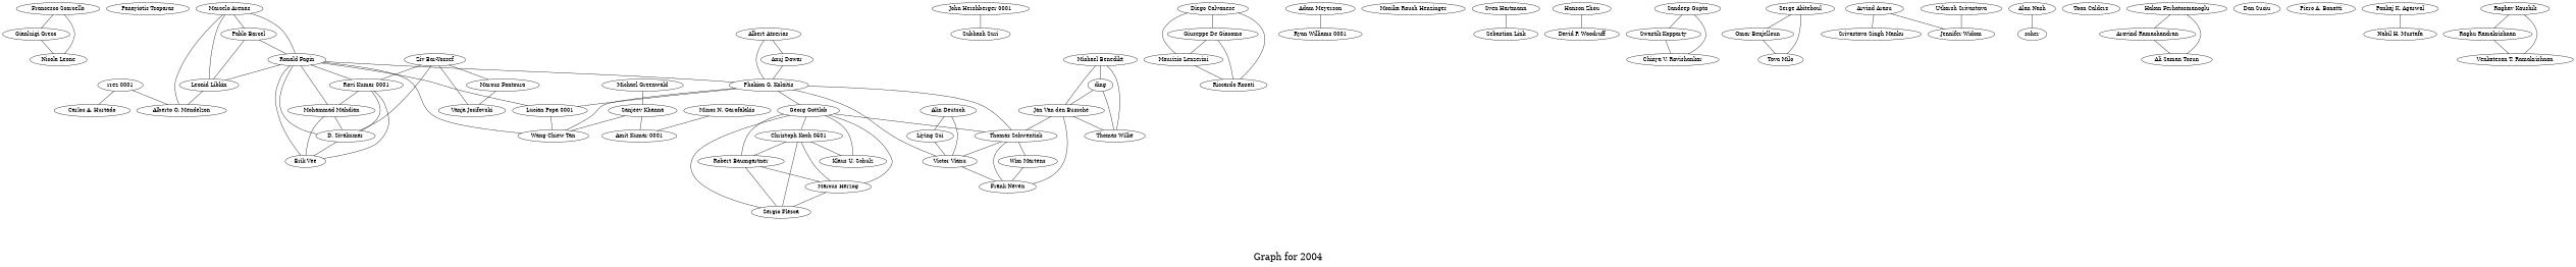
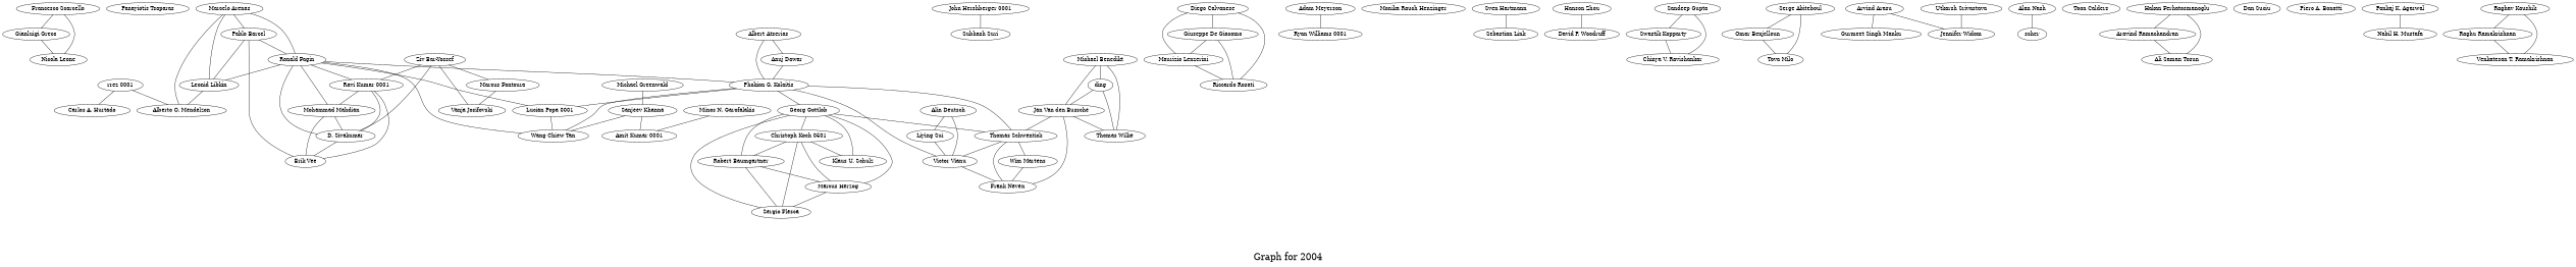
  graph {
    fontsize=24
    label="\nGraph for 2004\n"
    splines=true
    node [shape=ellipse]
    n1 [height=0.3 label="Francesco Scarcello" width=0.3]
    n2 [height=0.3 label="Gianluigi Greco" width=0.3]
    n3 [height=0.3 label="Nicola Leone" width=0.3]
    n4 [height=0.3 label="Panayiotis Tsaparas" width=0.3]
    n5 [height=0.3 label="Michael Greenwald" width=0.3]
    n6 [height=0.3 label="Sanjeev Khanna" width=0.3]
    n7 [height=0.3 label="Wang Chiew Tan" width=0.3]
    n8 [height=0.3 label="Amit Kumar 0001" width=0.3]
    n9 [height=0.3 label="John Hershberger 0001" width=0.3]
    n10 [height=0.3 label="Subhash Suri" width=0.3]
    n11 [height=0.3 label="Michael Benedikt" width=0.3]
    n12 [height=0.3 label=ding width=0.3]
    n13 [height=0.3 label="Jan Van den Bussche" width=0.3]
    n14 [height=0.3 label="Thomas Wilke" width=0.3]
    n15 [height=0.3 label="Thomas Schwentick" width=0.3]
    n16 [height=0.3 label="Frank Neven" width=0.3]
    n17 [height=0.3 label="Victor Vianu" width=0.3]
    n18 [height=0.3 label="Wim Martens" width=0.3]
    n19 [height=0.3 label="Diego Calvanese" width=0.3]
    n20 [height=0.3 label="Giuseppe De Giacomo" width=0.3]
    n21 [height=0.3 label="Maurizio Lenzerini" width=0.3]
    n22 [height=0.3 label="Riccardo Rosati" width=0.3]
    n23 [height=0.3 label="Adam Meyerson" width=0.3]
    n24 [height=0.3 label="Ryan Williams 0001" width=0.3]
    n25 [height=0.3 label="Marcelo Arenas" width=0.3]
    n26 [height=0.3 label="Pablo Barcel" width=0.3]
    n27 [height=0.3 label="Ronald Fagin" width=0.3]
    n28 [height=0.3 label="Leonid Libkin" width=0.3]
    n29 [height=0.3 label="Alberto O. Mendelzon" width=0.3]
    n30 [height=0.3 label="Phokion G. Kolaitis" width=0.3]
    n31 [height=0.3 label="Lucian Popa 0001" width=0.3]
    n32 [height=0.3 label="Ravi Kumar 0001" width=0.3]
    n33 [height=0.3 label="Mohammad Mahdian" width=0.3]
    n34 [height=0.3 label="D. Sivakumar" width=0.3]
    n35 [height=0.3 label="Erik Vee" width=0.3]
    n36 [height=0.3 label="Georg Gottlob" width=0.3]
    n37 [height=0.3 label="Monika Rauch Henzinger" width=0.3]
    n38 [height=0.3 label="Sven Hartmann" width=0.3]
    n39 [height=0.3 label="Sebastian Link" width=0.3]
    n40 [height=0.3 label="Albert Atserias" width=0.3]
    n41 [height=0.3 label="Anuj Dawar" width=0.3]
    n42 [height=0.3 label="Christoph Koch 0501" width=0.3]
    n43 [height=0.3 label="Klaus U. Schulz" width=0.3]
    n44 [height=0.3 label="Robert Baumgartner" width=0.3]
    n45 [height=0.3 label="Marcus Herzog" width=0.3]
    n46 [height=0.3 label="Sergio Flesca" width=0.3]
    n47 [height=0.3 label="Ziv Bar-Yossef" width=0.3]
    n48 [height=0.3 label="Marcus Fontoura" width=0.3]
    n49 [height=0.3 label="Vanja Josifovski" width=0.3]
    n50 [height=0.3 label="rrez 0001" width=0.3]
    n51 [height=0.3 label="Carlos A. Hurtado" width=0.3]
    n52 [height=0.3 label="Hanson Zhou" width=0.3]
    n53 [height=0.3 label="David P. Woodruff" width=0.3]
    n54 [height=0.3 label="Sandeep Gupta" width=0.3]
    n55 [height=0.3 label="Swastik Kopparty" width=0.3]
    n56 [height=0.3 label="Chinya V. Ravishankar" width=0.3]
    n57 [height=0.3 label="Serge Abiteboul" width=0.3]
    n58 [height=0.3 label="Omar Benjelloun" width=0.3]
    n59 [height=0.3 label="Tova Milo" width=0.3]
    n60 [height=0.3 label="Arvind Arasu" width=0.3]
-   n61 [height=0.3 label="Srivastava Singh Manku" width=0.3]
+   n61 [height=0.3 label="Gurmeet Singh Manku" width=0.3]
    n62 [height=0.3 label="Jennifer Widom" width=0.3]
    n63 [height=0.3 label="Alan Nash" width=0.3]
    n64 [height=0.3 label=scher width=0.3]
    n65 [height=0.3 label="Alin Deutsch" width=0.3]
    n66 [height=0.3 label="Liying Sui" width=0.3]
    n67 [height=0.3 label="Minos N. Garofalakis" width=0.3]
    n68 [height=0.3 label="Toon Calders" width=0.3]
    n69 [height=0.3 label="Hakan Ferhatosmanoglu" width=0.3]
    n70 [height=0.3 label="Aravind Ramachandran" width=0.3]
    n71 [height=0.3 label="Ali Saman Tosun" width=0.3]
    n72 [height=0.3 label="Dan Suciu" width=0.3]
    n73 [height=0.3 label="Piero A. Bonatti" width=0.3]
    n74 [height=0.3 label="Pankaj K. Agarwal" width=0.3]
    n75 [height=0.3 label="Nabil H. Mustafa" width=0.3]
    n76 [height=0.3 label="Raghav Kaushik" width=0.3]
    n77 [height=0.3 label="Raghu Ramakrishnan" width=0.3]
    n78 [height=0.3 label="Venkatesan T. Ramakrishnan" width=0.3]
    n79 [height=0.3 label="Utkarsh Srivastava" width=0.3]
    n1 -- n2
    n1 -- n3
    n2 -- n3
    n5 -- n6
    n6 -- n7
    n6 -- n8
    n9 -- n10
    n11 -- n12
    n11 -- n13
    n11 -- n14
    n12 -- n13
    n12 -- n14
    n13 -- n14
    n13 -- n15
    n13 -- n16
    n15 -- n16
    n15 -- n17
    n15 -- n18
    n17 -- n16
    n18 -- n16
    n19 -- n20
    n19 -- n21
    n19 -- n22
    n20 -- n21
    n20 -- n22
    n21 -- n22
    n23 -- n24
    n25 -- n26
    n25 -- n27
    n25 -- n28
    n25 -- n29
    n26 -- n27
    n26 -- n28
    n27 -- n7
    n27 -- n28
    n27 -- n30
    n27 -- n31
    n27 -- n32
    n27 -- n33
    n27 -- n34
-   n27 -- n35
+   n26 -- n35
    n28 -- n29
    n30 -- n7
    n30 -- n15
    n30 -- n17
    n30 -- n31
    n30 -- n36
    n31 -- n7
    n32 -- n33
    n32 -- n34
    n32 -- n35
    n33 -- n34
    n33 -- n35
    n34 -- n35
    n36 -- n15
    n36 -- n42
    n36 -- n43
    n36 -- n44
    n36 -- n45
    n36 -- n46
    n38 -- n39
    n40 -- n30
    n40 -- n41
    n41 -- n30
    n42 -- n43
    n42 -- n44
    n42 -- n45
    n42 -- n46
    n44 -- n45
    n44 -- n46
    n45 -- n46
    n47 -- n32
    n47 -- n34
    n47 -- n48
    n47 -- n49
    n48 -- n49
    n50 -- n29
    n50 -- n51
    n52 -- n53
    n54 -- n55
    n54 -- n56
    n55 -- n56
    n57 -- n58
    n57 -- n59
    n58 -- n59
    n60 -- n61
    n60 -- n62
    n63 -- n64
    n65 -- n17
    n65 -- n66
    n66 -- n17
    n67 -- n8
    n69 -- n70
    n69 -- n71
    n70 -- n71
    n74 -- n75
    n76 -- n77
    n76 -- n78
    n77 -- n78
    n79 -- n62
  }
